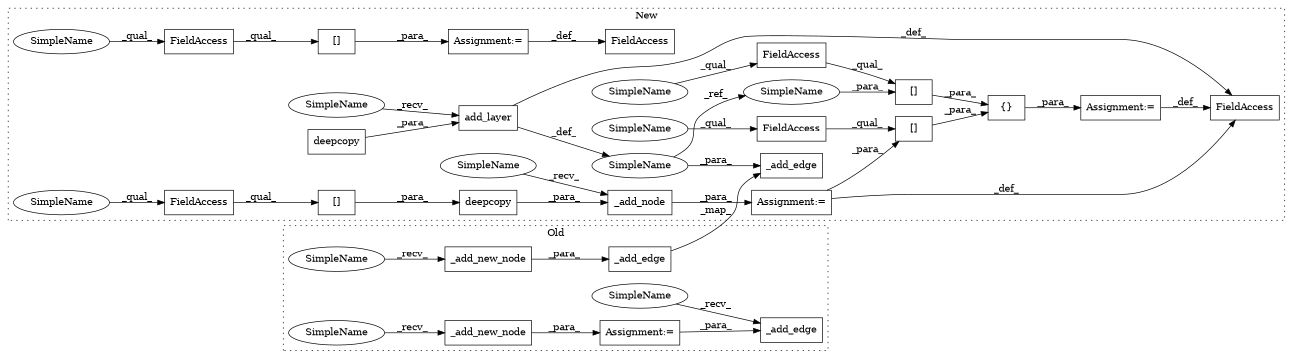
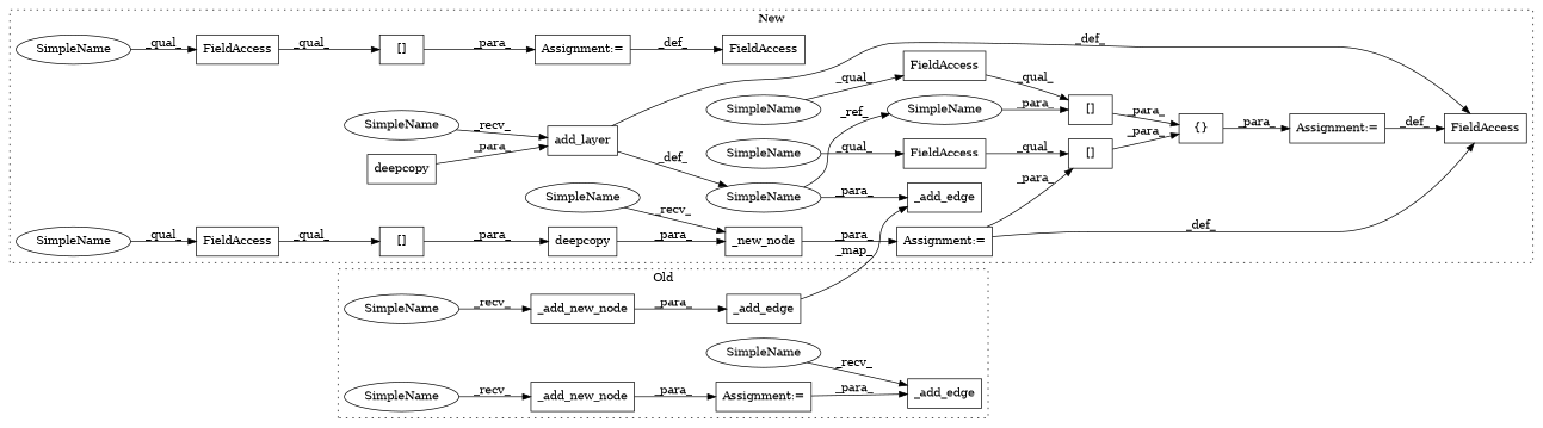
  digraph {
    rankdir=LR
    node [a=42 l=4 s=19028 shape=box]
    n1 [a=32 l=15 label=_add_new_node s=18088]
    n2 [a=32 l="10,1" label=_add_edge s="19568,19608"]
    n3 [a=7 l=1 label="Assignment:=" s=18226]
    n4 [a=32 l=15 label=_add_new_node s=18232]
    n5 [a=32 l="10,1" label=_add_edge s="19620,19663"]
    n6 [label=SimpleName s=18227 shape=ellipse]
    n7 [label=SimpleName s=18083 shape=ellipse]
    n8 [label=SimpleName s=19563 shape=ellipse]
    n9 [a=32 l="10,1" label=add_layer s="18521,18581"]
    n10 [a=22 l=14 label=FieldAccess]
    n11 [a=22 l=14 label=FieldAccess s=18832]
    n12 [a=32 l="9,1" label=deepcopy s="18531,18565"]
    n13 [a=2 l="15,1" label="[]" s="19028,19063"]
    n14 [a=7 l=1 label="Assignment:=" s=19009]
-   n15 [a=32 l="10,1" label=_add_node s="18813,18866"]
+   n15 [a=32 l="10,1" label=_new_node s="18813,18866"]
    n16 [a=2 l="15,1" label="[]" s="18832,18864"]
    n17 [a=4 l="1,1" label="{}" s="19027,19095"]
    n18 [a=2 l="15,1" label="[]" s="19065,19094"]
    n19 [a=32 l="10,1" label=_add_edge s="19259,19318"]
    n20 [l=14 label=SimpleName s=18501 shape=ellipse]
    n21 [a=22 l=18 label=FieldAccess s=18991]
    n22 [a=22 l=14 label=FieldAccess s=19345]
    n23 [a=2 l="15,1" label="[]" s="19345,19381"]
    n24 [a=22 l=14 label=FieldAccess s=19065]
    n25 [a=32 l="9,1" label=deepcopy s="18823,18865"]
    n26 [a=7 l=1 label="Assignment:=" s=18807]
    n27 [a=7 l=1 label="Assignment:=" s=19344]
    n28 [a=22 l=19 label=FieldAccess s=19325]
    n29 [label=SimpleName s=19345 shape=ellipse]
    n30 [label=SimpleName s=18832 shape=ellipse]
    n31 [label=SimpleName shape=ellipse]
    n32 [label=SimpleName s=18808 shape=ellipse]
    n33 [label=SimpleName s=18516 shape=ellipse]
    n34 [label=SimpleName s=19065 shape=ellipse]
    n35 [l=14 label=SimpleName s=19080 shape=ellipse]
    subgraph cluster_1 {
      label=Old
      style=dotted
      n1
      n2
      n3
      n4
      n5
      n6
      n7
      n8
    }
    subgraph cluster_2 {
      label=New
      style=dotted
      n9
      n10
      n11
      n12
      n13
      n14
      n15
      n16
      n17
      n18
      n19
      n20
      n21
      n22
      n23
      n24
      n25
      n26
      n27
      n28
      n29
      n30
      n31
      n32
      n33
      n34
      n35
    }
    n1 -> n5 [label=_para_]
    n3 -> n2 [label=_para_]
    n4 -> n3 [label=_para_]
    n5 -> n19 [label=_map_]
    n6 -> n4 [label=_recv_]
    n7 -> n1 [label=_recv_]
    n8 -> n2 [label=_recv_]
    n9 -> n20 [label=_def_]
    n9 -> n21 [label=_def_]
    n10 -> n13 [label=_qual_]
    n11 -> n16 [label=_qual_]
    n12 -> n9 [label=_para_]
    n13 -> n17 [label=_para_]
    n14 -> n21 [label=_def_]
    n15 -> n26 [label=_para_]
    n16 -> n25 [label=_para_]
    n17 -> n14 [label=_para_]
    n18 -> n17 [label=_para_]
    n20 -> n19 [label=_para_]
    n20 -> n35 [label=_ref_]
    n22 -> n23 [label=_qual_]
    n23 -> n27 [label=_para_]
    n24 -> n18 [label=_qual_]
    n25 -> n15 [label=_para_]
    n26 -> n13 [label=_para_]
    n26 -> n21 [label=_def_]
    n27 -> n28 [label=_def_]
    n29 -> n22 [label=_qual_]
    n30 -> n11 [label=_qual_]
    n31 -> n10 [label=_qual_]
    n32 -> n15 [label=_recv_]
    n33 -> n9 [label=_recv_]
    n34 -> n24 [label=_qual_]
    n35 -> n18 [label=_para_]
  }
